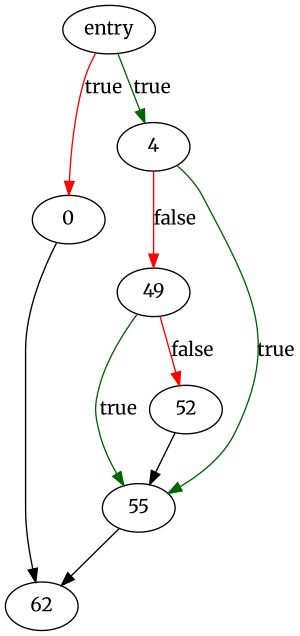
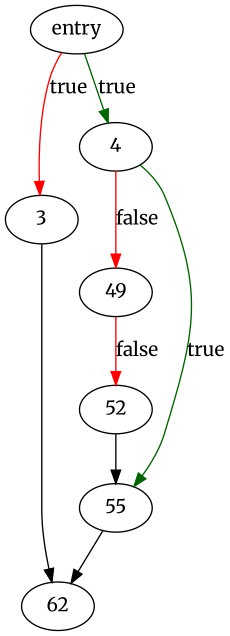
  digraph {
    fontname=Merriweather
    node [fontname=Merriweather]
    edge [fontname=Merriweather]
    n1 [label=entry]
-   3 [label=0]
+   3
    n3 [label=4]
    n4 [label=62]
    49
    55
    52
    n1 -> 3 [color=red label=true]
    n1 -> n3 [color=darkgreen label=true]
    3 -> n4
    n3 -> 49 [color=red label=false]
    n3 -> 55 [color=darkgreen label=true]
-   49 -> 55 [color=darkgreen label=true]
    49 -> 52 [color=red label=false]
    55 -> n4
    52 -> 55
  }
